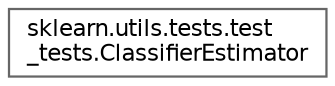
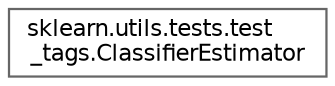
  digraph {
    rankdir=LR
-   n1 [color=grey40 fillcolor=white fontname=Helvetica fontsize=10 height=0.2 label="sklearn.utils.tests.test\l_tests.ClassifierEstimator" shape=box style=filled width=0.4]
+   n1 [color=grey40 fillcolor=white fontname=Helvetica fontsize=10 height=0.2 label="sklearn.utils.tests.test\l_tags.ClassifierEstimator" shape=box style=filled width=0.4]
  }
